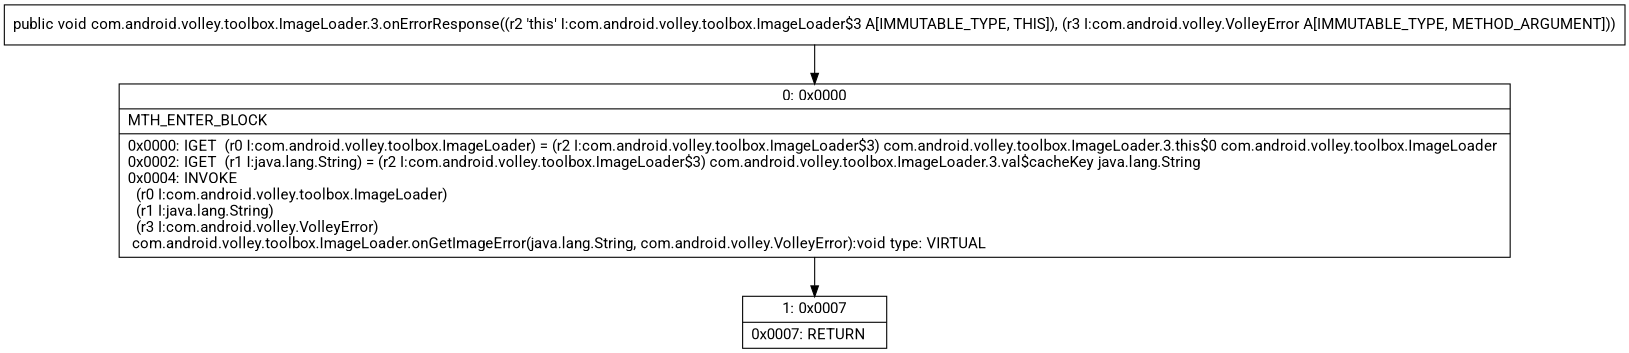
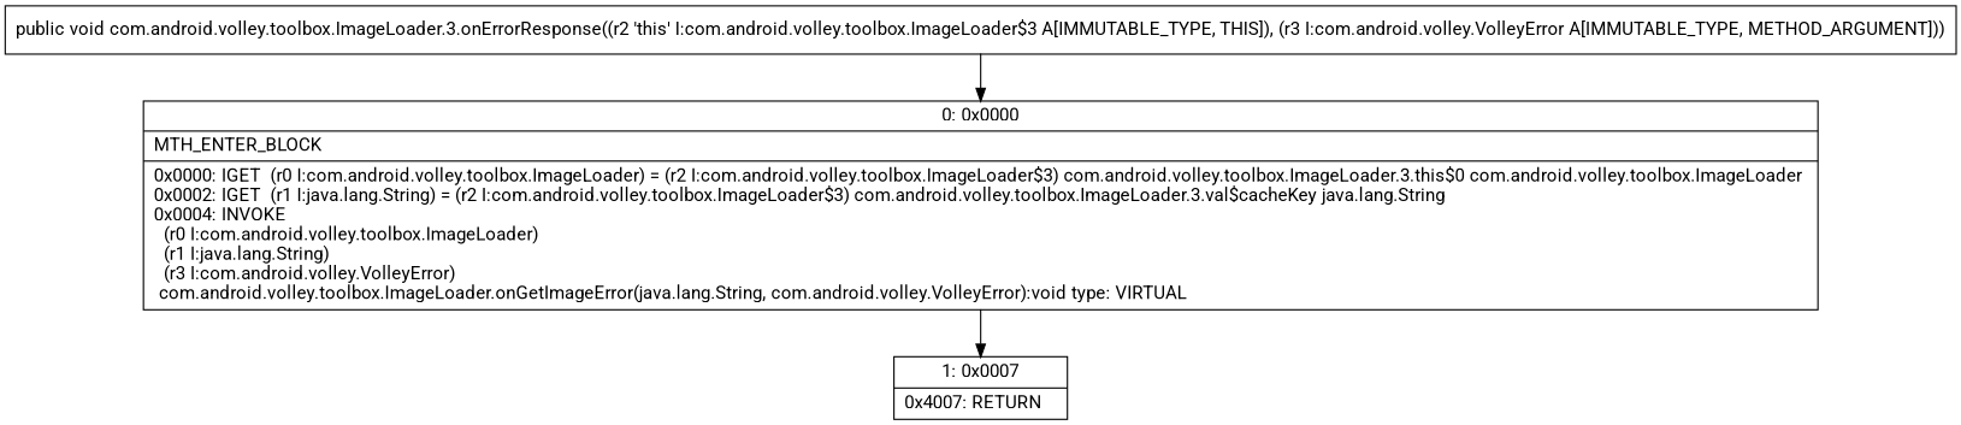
  digraph {
    fontname=Roboto
    node [shape=record fontname=Roboto]
    edge [fontname=Roboto]
    n1 [label="{0\:\ 0x0000|MTH_ENTER_BLOCK\l|0x0000: IGET  (r0 I:com.android.volley.toolbox.ImageLoader) = (r2 I:com.android.volley.toolbox.ImageLoader$3) com.android.volley.toolbox.ImageLoader.3.this$0 com.android.volley.toolbox.ImageLoader \l0x0002: IGET  (r1 I:java.lang.String) = (r2 I:com.android.volley.toolbox.ImageLoader$3) com.android.volley.toolbox.ImageLoader.3.val$cacheKey java.lang.String \l0x0004: INVOKE  \l  (r0 I:com.android.volley.toolbox.ImageLoader)\l  (r1 I:java.lang.String)\l  (r3 I:com.android.volley.VolleyError)\l com.android.volley.toolbox.ImageLoader.onGetImageError(java.lang.String, com.android.volley.VolleyError):void type: VIRTUAL \l}"]
-   n2 [label="{1\:\ 0x0007|0x0007: RETURN   \l}"]
+   n2 [label="{1\:\ 0x0007|0x4007: RETURN   \l}"]
    n3 [label="{public void com.android.volley.toolbox.ImageLoader.3.onErrorResponse((r2 'this' I:com.android.volley.toolbox.ImageLoader$3 A[IMMUTABLE_TYPE, THIS]), (r3 I:com.android.volley.VolleyError A[IMMUTABLE_TYPE, METHOD_ARGUMENT])) }"]
    n1 -> n2
    n3 -> n1
  }
